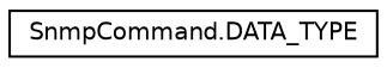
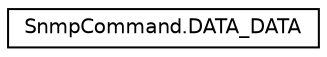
  digraph {
    rankdir=LR
-   n1 [color=black fillcolor=white fontname=Helvetica fontsize=10 height=0.2 label="SnmpCommand.DATA_TYPE" shape=record style=filled width=0.4]
+   n1 [color=black fillcolor=white fontname=Helvetica fontsize=10 height=0.2 label="SnmpCommand.DATA_DATA" shape=record style=filled width=0.4]
  }
